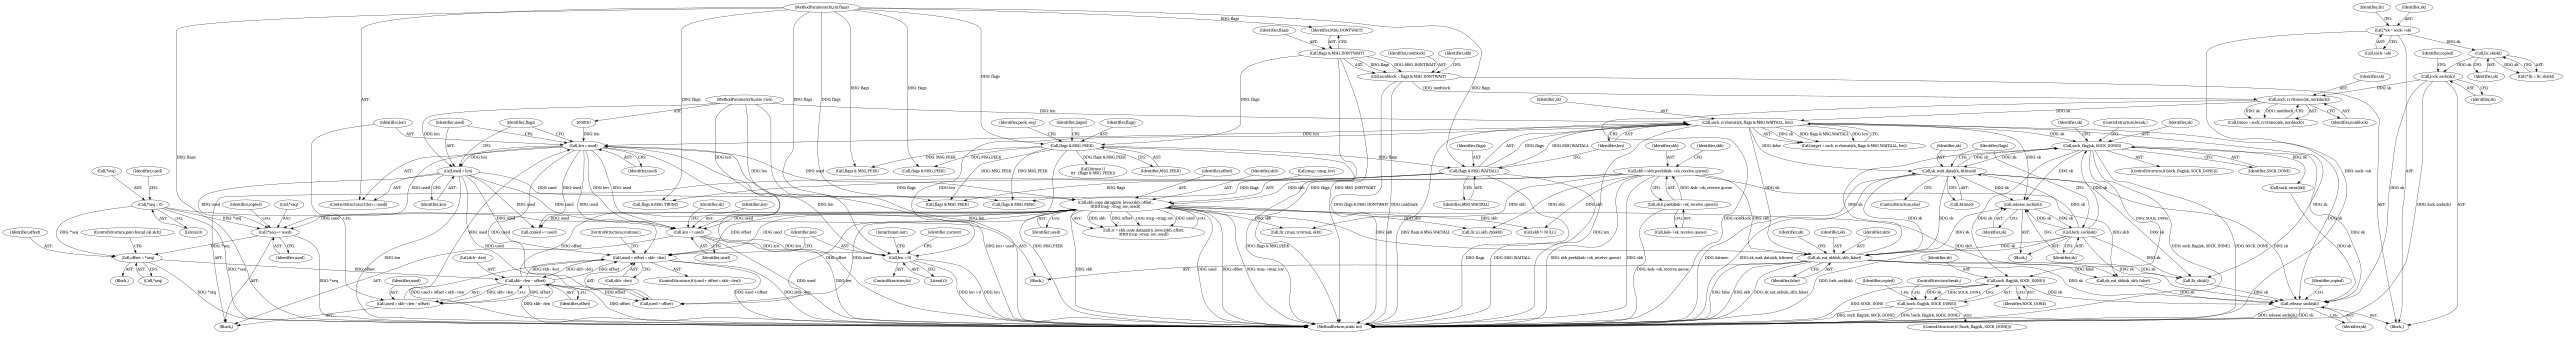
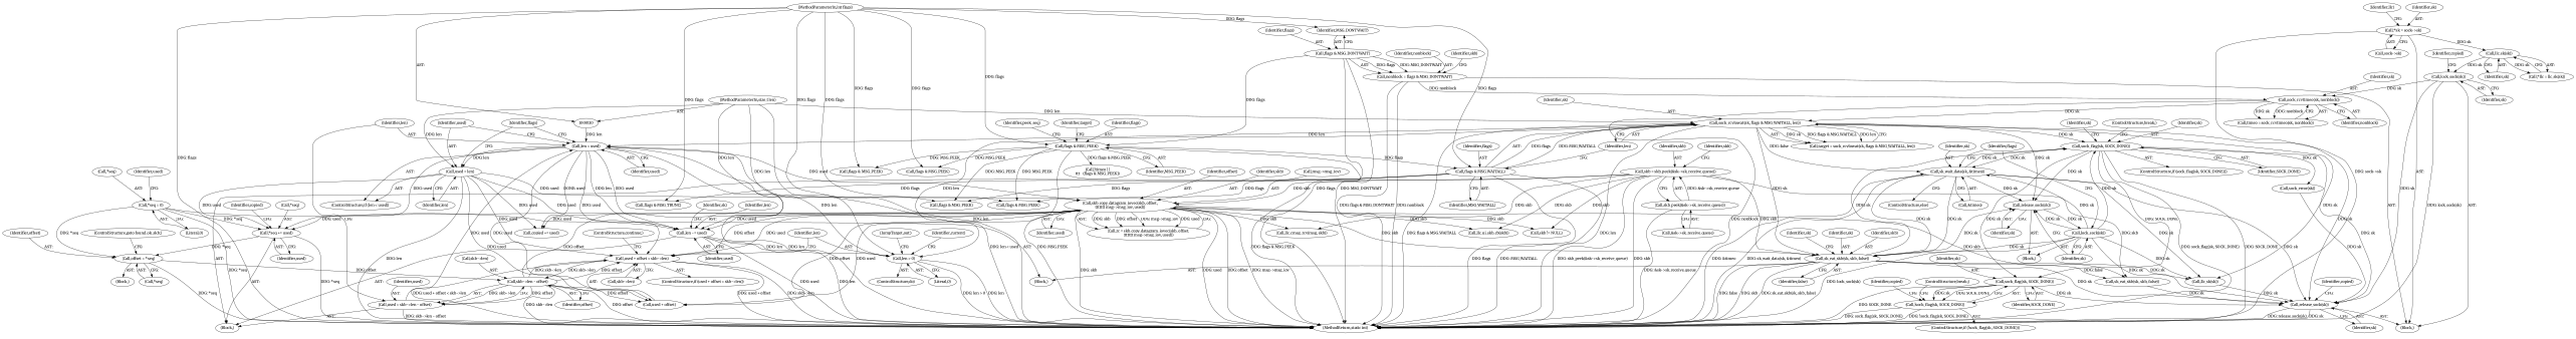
  digraph {
    fontname=Merriweather
    node [fontname=Merriweather]
    edge [fontname=Merriweather]
    n1 [label="(Call,sock_flag(sk, SOCK_DONE))"]
    n2 [label="(Call,!sock_flag(sk, SOCK_DONE))"]
    n3 [label="(Call,release_sock(sk))"]
    n4 [label="(MethodReturn,static int)"]
    n5 [label="(Identifier,SOCK_DONE)"]
    n6 [label="(ControlStructure,if (!sock_flag(sk, SOCK_DONE)))"]
    n7 [label="(Block,)"]
    n8 [label="(Identifier,sk)"]
    n9 [label="(Call,sock_flag(sk, SOCK_DONE))"]
    n10 [label="(Call,sk_wait_data(sk, &timeo))"]
    n11 [label="(Call,release_sock(sk))"]
    n12 [label="(Call,sock_error(sk))"]
    n13 [label="(ControlStructure,if (sock_flag(sk, SOCK_DONE)))"]
    n14 [label="(Identifier,SOCK_DONE)"]
    n15 [label="(Call,sk_eat_skb(sk, skb, false))"]
    n16 [label="(Call,llc_sk(sk))"]
    n17 [label="(Call,&timeo)"]
    n18 [label="(ControlStructure,else)"]
    n19 [label="(Call,lock_sock(sk))"]
    n20 [label="(Block,)"]
    n21 [label="(Identifier,sk)"]
    n22 [label="(Identifier,false)"]
    n23 [label="(Call,sk_eat_skb(sk, skb, false))"]
    n24 [label="(Block,)"]
    n25 [label="(Call,sock_rcvlowat(sk, flags & MSG_WAITALL, len))"]
    n26 [label="(Call,len < used)"]
    n27 [label="(Call,len > 0)"]
    n28 [label="(Call,target = sock_rcvlowat(sk, flags & MSG_WAITALL, len))"]
    n29 [label="(Identifier,len)"]
    n30 [label="(Call,used = len)"]
    n31 [label="(Call,len -= used)"]
    n32 [label="(Call,skb_copy_datagram_iovec(skb, offset,\n\t\t\t\t\t\t\t msg->msg_iov, used))"]
    n33 [label="(Call,used + offset < skb->len)"]
    n34 [label="(Call,*seq += used)"]
    n35 [label="(Call,used + offset)"]
    n36 [label="(Call,copied += used)"]
    n37 [label="(ControlStructure,if (len < used))"]
    n38 [label="(Identifier,used)"]
    n39 [label="(Literal,0)"]
    n40 [label="(ControlStructure,do)"]
    n41 [label="(Call,flags & MSG_WAITALL)"]
    n42 [label="(Call,sock_rcvtimeo(sk, nonblock))"]
    n43 [label="(Identifier,nonblock)"]
    n44 [label="(Call,timeo = sock_rcvtimeo(sk, nonblock))"]
    n45 [label="(Call,lock_sock(sk))"]
    n46 [label="(Identifier,sk)"]
    n47 [label="(Call,llc_sk(sk))"]
    n48 [label="(Call,*llc = llc_sk(sk))"]
    n49 [label="(Identifier,sk)"]
    n50 [label="(Call,*sk = sock->sk)"]
    n51 [label="(Call,sock->sk)"]
    n52 [label="(Call,nonblock = flags & MSG_DONTWAIT)"]
    n53 [label="(Call,flags & MSG_DONTWAIT)"]
    n54 [label="(Call,flags & MSG_PEEK)"]
    n55 [label="(Identifier,MSG_DONTWAIT)"]
    n56 [label="(Call,flags & MSG_PEEK)"]
    n57 [label="(Call,flags & MSG_PEEK)"]
    n58 [label="(Call,flags & MSG_PEEK)"]
    n59 [label="(Call,flags & MSG_PEEK)"]
    n60 [label="(Call,!timeo ||\n\t\t\t    (flags & MSG_PEEK))"]
    n61 [label="(Identifier,MSG_PEEK)"]
    n62 [label="(MethodParameterIn,int flags)"]
    n63 [label="(Call,flags & MSG_TRUNC)"]
    1000110
    n65 [label="(Identifier,MSG_WAITALL)"]
    n66 [label="(MethodParameterIn,size_t len)"]
    n67 [label="(Identifier,len)"]
    n68 [label="(Block,)"]
    n69 [label="(Identifier,used)"]
    n70 [label="(Identifier,sk)"]
    n71 [label="(Call,skb = skb_peek(&sk->sk_receive_queue))"]
    n72 [label="(Call,skb_peek(&sk->sk_receive_queue))"]
    n73 [label="(Call,llc_cmsg_rcv(msg, skb))"]
    n74 [label="(Call,llc_ui_skb_cb(skb))"]
    n75 [label="(Call,skb != NULL)"]
    n76 [label="(Call,&sk->sk_receive_queue)"]
    n77 [label="(Identifier,used)"]
    n78 [label="(Call,rc = skb_copy_datagram_iovec(skb, offset,\n\t\t\t\t\t\t\t msg->msg_iov, used))"]
    n79 [label="(Call,skb->len - offset)"]
    n80 [label="(Call,skb->len)"]
    n81 [label="(ControlStructure,if (used + offset < skb->len))"]
    n82 [label="(Call,offset = *seq)"]
    n83 [label="(Identifier,used)"]
    n84 [label="(Call,used = skb->len - offset)"]
    n85 [label="(Identifier,offset)"]
    n86 [label="(Call,*seq)"]
    n87 [label="(Block,)"]
    n88 [label="(Call,*seq = 0)"]
    n89 [label="(Literal,0)"]
    n90 [label="(Identifier,sk)"]
    n91 [label="(Identifier,skb)"]
    n92 [label="(Identifier,flags)"]
    n93 [label="(ControlStructure,continue;)"]
    n94 [label="(Identifier,skb)"]
    n95 [label="(Identifier,used)"]
    n96 [label="(Call,msg->msg_iov)"]
    n97 [label="(Identifier,flags)"]
    n98 [label="(Identifier,sk)"]
    n99 [label="(Identifier,sk)"]
    n100 [label="(Identifier,sk)"]
    n101 [label="(Identifier,len)"]
    n102 [label="(Call,*seq)"]
    n103 [label="(Identifier,sk)"]
    n104 [label="(Identifier,sk)"]
    n105 [label="(Identifier,copied)"]
    n106 [label="(Identifier,skb)"]
    n107 [label="(Identifier,flags)"]
    n108 [label="(Identifier,flags)"]
    n109 [label="(Identifier,current)"]
    n110 [label="(Identifier,copied)"]
    n111 [label="(Call,*seq)"]
    n112 [label="(Identifier,sk)"]
    n113 [label="(Identifier,copied)"]
    n114 [label="(Identifier,sk)"]
    n115 [label="(Identifier,llc)"]
    n116 [label="(Identifier,skb)"]
    n117 [label="(Identifier,len)"]
    n118 [label="(ControlStructure,break;)"]
    n119 [label="(Identifier,used)"]
    n120 [label="(Identifier,sk)"]
    n121 [label="(Identifier,peek_seq)"]
    n122 [label="(ControlStructure,goto found_ok_skb;)"]
    n123 [label="(Identifier,nonblock)"]
    n124 [label="(Identifier,used)"]
    n125 [label="(ControlStructure,break;)"]
    n126 [label="(Identifier,copied)"]
    n127 [label="(Identifier,skb)"]
    n128 [label="(JumpTarget,out:)"]
    n129 [label="(Identifier,sk)"]
    n130 [label="(Identifier,offset)"]
    n131 [label="(Call,skb->len)"]
    n132 [label="(Identifier,offset)"]
    n133 [label="(Identifier,len)"]
    n134 [label="(Identifier,flags)"]
    n135 [label="(Identifier,target)"]
    n1 -> n2 [label="AST: "]
    n1 -> n2 [label="DDG: sk"]
    n1 -> n2 [label="DDG: SOCK_DONE"]
    n1 -> n3 [label="DDG: sk"]
    n1 -> n4 [label="DDG: SOCK_DONE"]
    n1 -> n5 [label="CFG: "]
    n2 -> n1 [label="CFG: "]
    n2 -> n4 [label="DDG: !sock_flag(sk, SOCK_DONE)"]
    n2 -> n4 [label="DDG: sock_flag(sk, SOCK_DONE)"]
    n2 -> n6 [label="AST: "]
    n3 -> n4 [label="DDG: release_sock(sk)"]
    n3 -> n4 [label="DDG: sk"]
    n3 -> n7 [label="AST: "]
    n3 -> n8 [label="CFG: "]
    n5 -> n1 [label="AST: "]
    n8 -> n3 [label="AST: "]
    n9 -> n1 [label="DDG: sk"]
    n9 -> n1 [label="DDG: SOCK_DONE"]
    n9 -> n3 [label="DDG: sk"]
    n9 -> n4 [label="DDG: sock_flag(sk, SOCK_DONE)"]
    n9 -> n4 [label="DDG: SOCK_DONE"]
    n9 -> n10 [label="DDG: sk"]
    n9 -> n11 [label="DDG: sk"]
    n9 -> n12 [label="DDG: sk"]
    n9 -> n13 [label="AST: "]
    n9 -> n14 [label="CFG: "]
    n10 -> n3 [label="DDG: sk"]
    n10 -> n4 [label="DDG: sk_wait_data(sk, &timeo)"]
    n10 -> n4 [label="DDG: &timeo"]
    n10 -> n9 [label="DDG: sk"]
    n10 -> n11 [label="DDG: sk"]
    n10 -> n15 [label="DDG: sk"]
    n10 -> n16 [label="DDG: sk"]
    n10 -> n17 [label="CFG: "]
    n10 -> n18 [label="CFG: "]
    n11 -> n19 [label="DDG: sk"]
    n11 -> n20 [label="AST: "]
    n11 -> n21 [label="CFG: "]
    n12 -> n3 [label="DDG: sk"]
    n14 -> n9 [label="AST: "]
    n15 -> n3 [label="DDG: sk"]
    n15 -> n4 [label="DDG: false"]
    n15 -> n4 [label="DDG: skb"]
    n15 -> n4 [label="DDG: sk_eat_skb(sk, skb, false)"]
    n15 -> n9 [label="DDG: sk"]
    n15 -> n10 [label="DDG: sk"]
    n15 -> n11 [label="DDG: sk"]
    n15 -> n16 [label="DDG: sk"]
    n15 -> n22 [label="CFG: "]
    n15 -> n23 [label="DDG: false"]
    n15 -> n24 [label="AST: "]
    n16 -> n3 [label="DDG: sk"]
    n17 -> n10 [label="AST: "]
    n19 -> n3 [label="DDG: sk"]
    n19 -> n4 [label="DDG: lock_sock(sk)"]
    n19 -> n9 [label="DDG: sk"]
    n19 -> n10 [label="DDG: sk"]
    n19 -> n11 [label="DDG: sk"]
    n19 -> n15 [label="DDG: sk"]
    n19 -> n16 [label="DDG: sk"]
    n19 -> n20 [label="AST: "]
    n19 -> n70 [label="CFG: "]
    n21 -> n11 [label="AST: "]
    n22 -> n15 [label="AST: "]
    n23 -> n3 [label="DDG: sk"]
    n25 -> n3 [label="DDG: sk"]
    n25 -> n4 [label="DDG: flags & MSG_WAITALL"]
    n25 -> n4 [label="DDG: len"]
    n25 -> n9 [label="DDG: sk"]
    n25 -> n10 [label="DDG: false"]
    n25 -> n11 [label="DDG: sk"]
    n25 -> n15 [label="DDG: sk"]
    n25 -> n16 [label="DDG: sk"]
    n25 -> n26 [label="DDG: len"]
    n25 -> n27 [label="DDG: len"]
    n25 -> n28 [label="AST: "]
    n25 -> n28 [label="DDG: sk"]
    n25 -> n28 [label="DDG: flags & MSG_WAITALL"]
    n25 -> n28 [label="DDG: len"]
    n25 -> n29 [label="CFG: "]
    n26 -> n4 [label="DDG: len"]
    n26 -> n4 [label="DDG: len < used"]
    n26 -> n30 [label="DDG: len"]
    n26 -> n31 [label="DDG: used"]
    n26 -> n31 [label="DDG: len"]
    n26 -> n32 [label="DDG: used"]
    n26 -> n33 [label="DDG: used"]
    n26 -> n34 [label="DDG: used"]
    n26 -> n35 [label="DDG: used"]
-   n26 -> n36 [label="DDG: used"]
+   n26 -> n36 [label="DONE: used"]
    n26 -> n37 [label="AST: "]
    n26 -> n38 [label="CFG: "]
    n27 -> n4 [label="DDG: len"]
    n27 -> n4 [label="DDG: len > 0"]
    n27 -> n26 [label="DDG: len"]
    n27 -> n39 [label="CFG: "]
    n27 -> n40 [label="AST: "]
    n28 -> n25 [label="CFG: "]
    n29 -> n25 [label="AST: "]
    n29 -> n41 [label="CFG: "]
    n30 -> n4 [label="DDG: len"]
    n30 -> n31 [label="DDG: used"]
    n30 -> n32 [label="DDG: used"]
    n30 -> n33 [label="DDG: used"]
    n30 -> n34 [label="DDG: used"]
    n30 -> n35 [label="DDG: used"]
    n30 -> n36 [label="DDG: used"]
    n30 -> n37 [label="AST: "]
    n30 -> n67 [label="CFG: "]
    n31 -> n4 [label="DDG: len"]
    n31 -> n4 [label="DDG: used"]
    n31 -> n27 [label="DDG: len"]
    n31 -> n68 [label="AST: "]
    n31 -> n69 [label="CFG: "]
    n32 -> n4 [label="DDG: msg->msg_iov"]
    n32 -> n4 [label="DDG: skb"]
    n32 -> n4 [label="DDG: used"]
    n32 -> n4 [label="DDG: offset"]
    n32 -> n15 [label="DDG: skb"]
    n32 -> n23 [label="DDG: skb"]
    n32 -> n31 [label="DDG: used"]
    n32 -> n33 [label="DDG: used"]
    n32 -> n33 [label="DDG: offset"]
    n32 -> n34 [label="DDG: used"]
    n32 -> n35 [label="DDG: used"]
    n32 -> n35 [label="DDG: offset"]
    n32 -> n36 [label="DDG: used"]
    n32 -> n73 [label="DDG: skb"]
    n32 -> n74 [label="DDG: skb"]
    n32 -> n75 [label="DDG: skb"]
    n32 -> n77 [label="CFG: "]
    n32 -> n78 [label="AST: "]
    n32 -> n78 [label="DDG: skb"]
    n32 -> n78 [label="DDG: offset"]
    n32 -> n78 [label="DDG: msg->msg_iov"]
    n32 -> n78 [label="DDG: used"]
    n33 -> n4 [label="DDG: used + offset < skb->len"]
    n33 -> n4 [label="DDG: used + offset"]
    n33 -> n4 [label="DDG: skb->len"]
    n33 -> n79 [label="DDG: skb->len"]
    n33 -> n80 [label="CFG: "]
    n33 -> n81 [label="AST: "]
    n34 -> n4 [label="DDG: *seq"]
    n34 -> n68 [label="AST: "]
    n34 -> n82 [label="DDG: *seq"]
    n34 -> n83 [label="CFG: "]
    n35 -> n33 [label="AST: "]
    n38 -> n26 [label="AST: "]
    n39 -> n27 [label="AST: "]
    n41 -> n4 [label="DDG: flags"]
    n41 -> n4 [label="DDG: MSG_WAITALL"]
    n41 -> n25 [label="AST: "]
    n41 -> n25 [label="DDG: flags"]
    n41 -> n25 [label="DDG: MSG_WAITALL"]
    n41 -> n57 [label="DDG: flags"]
    n41 -> n59 [label="DDG: flags"]
    n41 -> n63 [label="DDG: flags"]
    n41 -> n65 [label="CFG: "]
    n42 -> n4 [label="DDG: nonblock"]
    n42 -> n25 [label="DDG: sk"]
    n42 -> n43 [label="CFG: "]
    n42 -> n44 [label="AST: "]
    n42 -> n44 [label="DDG: sk"]
    n42 -> n44 [label="DDG: nonblock"]
    n43 -> n42 [label="AST: "]
    n44 -> n42 [label="CFG: "]
    n45 -> n3 [label="DDG: sk"]
    n45 -> n4 [label="DDG: lock_sock(sk)"]
    n45 -> n7 [label="AST: "]
    n45 -> n42 [label="DDG: sk"]
    n45 -> n46 [label="CFG: "]
    n46 -> n45 [label="AST: "]
    n47 -> n45 [label="DDG: sk"]
    n47 -> n48 [label="AST: "]
    n47 -> n48 [label="DDG: sk"]
    n47 -> n49 [label="CFG: "]
    n48 -> n47 [label="CFG: "]
    n49 -> n47 [label="AST: "]
    n50 -> n4 [label="DDG: sock->sk"]
    n50 -> n7 [label="AST: "]
    n50 -> n47 [label="DDG: sk"]
    n50 -> n51 [label="CFG: "]
    n51 -> n50 [label="AST: "]
    n52 -> n4 [label="DDG: nonblock"]
    n52 -> n4 [label="DDG: flags & MSG_DONTWAIT"]
    n52 -> n7 [label="AST: "]
    n52 -> n42 [label="DDG: nonblock"]
    n53 -> n4 [label="DDG: MSG_DONTWAIT"]
    n53 -> n4 [label="DDG: flags"]
    n53 -> n52 [label="AST: "]
    n53 -> n52 [label="DDG: flags"]
    n53 -> n52 [label="DDG: MSG_DONTWAIT"]
    n53 -> n54 [label="DDG: flags"]
    n53 -> n55 [label="CFG: "]
    n54 -> n4 [label="DDG: flags & MSG_PEEK"]
    n54 -> n4 [label="DDG: MSG_PEEK"]
    n54 -> n41 [label="DDG: flags"]
    n54 -> n56 [label="DDG: MSG_PEEK"]
    n54 -> n57 [label="DDG: MSG_PEEK"]
    n54 -> n58 [label="DDG: MSG_PEEK"]
    n54 -> n59 [label="DDG: MSG_PEEK"]
    n54 -> n60 [label="DDG: flags & MSG_PEEK"]
    n54 -> n61 [label="CFG: "]
    n55 -> n53 [label="AST: "]
    n61 -> n54 [label="AST: "]
    n62 -> n4 [label="DDG: flags"]
    n62 -> n41 [label="DDG: flags"]
    n62 -> n54 [label="DDG: flags"]
    n62 -> n55 [label="DDG: flags"]
    n62 -> n56 [label="DDG: flags"]
    n62 -> n57 [label="DDG: flags"]
    n62 -> n58 [label="DDG: flags"]
    n62 -> n59 [label="DDG: flags"]
    n62 -> n63 [label="DDG: flags"]
-   n62 -> n37 [label="AST: "]
+   n62 -> 1000110 [label="AST: "]
    1000110 -> n26 [label="DDG: len"]
    n65 -> n41 [label="AST: "]
    n66 -> n4 [label="DDG: len"]
    n66 -> n25 [label="DDG: len"]
    n66 -> n27 [label="DDG: len"]
    n66 -> n30 [label="DDG: len"]
    n66 -> n31 [label="DDG: len"]
    n66 -> 1000110 [label="AST: "]
    n67 -> n30 [label="AST: "]
    n69 -> n31 [label="AST: "]
    n70 -> n11 [label="CFG: "]
    n70 -> n19 [label="AST: "]
    n71 -> n4 [label="DDG: skb_peek(&sk->sk_receive_queue)"]
    n71 -> n4 [label="DDG: skb"]
    n71 -> n15 [label="DDG: skb"]
    n71 -> n23 [label="DDG: skb"]
    n71 -> n32 [label="DDG: skb"]
    n71 -> n68 [label="AST: "]
    n71 -> n72 [label="CFG: "]
    n71 -> n73 [label="DDG: skb"]
    n71 -> n74 [label="DDG: skb"]
    n71 -> n75 [label="DDG: skb"]
    n72 -> n4 [label="DDG: &sk->sk_receive_queue"]
    n72 -> n71 [label="AST: "]
    n72 -> n71 [label="DDG: &sk->sk_receive_queue"]
    n72 -> n76 [label="CFG: "]
    n76 -> n72 [label="AST: "]
    n77 -> n32 [label="AST: "]
    n78 -> n32 [label="CFG: "]
    n79 -> n4 [label="DDG: skb->len"]
    n79 -> n4 [label="DDG: offset"]
    n79 -> n32 [label="DDG: offset"]
    n79 -> n33 [label="DDG: offset"]
    n79 -> n33 [label="DDG: skb->len"]
    n79 -> n35 [label="DDG: offset"]
    n79 -> n84 [label="AST: "]
    n79 -> n84 [label="DDG: skb->len"]
    n79 -> n84 [label="DDG: offset"]
    n79 -> n85 [label="CFG: "]
    n80 -> n33 [label="AST: "]
    n82 -> n4 [label="DDG: *seq"]
    n82 -> n79 [label="DDG: offset"]
    n82 -> n86 [label="CFG: "]
    n82 -> n87 [label="AST: "]
    n83 -> n34 [label="AST: "]
+   n84 -> n4 [label="DDG: skb->len - offset"]
    n84 -> n26 [label="DDG: used"]
    n84 -> n68 [label="AST: "]
    n84 -> n79 [label="CFG: "]
    n85 -> n79 [label="AST: "]
    n86 -> n82 [label="AST: "]
    n88 -> n4 [label="DDG: *seq"]
    n88 -> n24 [label="AST: "]
    n88 -> n34 [label="DDG: *seq"]
    n88 -> n82 [label="DDG: *seq"]
    n88 -> n89 [label="CFG: "]
    n89 -> n88 [label="AST: "]
    n90 -> n15 [label="CFG: "]
    n91 -> n32 [label="AST: "]
    n92 -> n10 [label="CFG: "]
    n92 -> n19 [label="CFG: "]
    n93 -> n33 [label="CFG: "]
    n94 -> n71 [label="AST: "]
    n95 -> n84 [label="AST: "]
    n96 -> n32 [label="AST: "]
    n97 -> n54 [label="AST: "]
    n98 -> n31 [label="CFG: "]
    n99 -> n15 [label="AST: "]
    n100 -> n9 [label="CFG: "]
    n101 -> n26 [label="AST: "]
    n101 -> n84 [label="CFG: "]
    n102 -> n34 [label="AST: "]
    n103 -> n1 [label="AST: "]
    n104 -> n42 [label="AST: "]
    n105 -> n45 [label="CFG: "]
    n106 -> n71 [label="CFG: "]
    n107 -> n53 [label="AST: "]
    n108 -> n41 [label="AST: "]
    n109 -> n27 [label="CFG: "]
    n110 -> n34 [label="CFG: "]
    n111 -> n88 [label="AST: "]
    n112 -> n25 [label="AST: "]
    n113 -> n3 [label="CFG: "]
    n114 -> n50 [label="AST: "]
    n115 -> n50 [label="CFG: "]
    n116 -> n15 [label="AST: "]
    n117 -> n27 [label="AST: "]
    n117 -> n33 [label="CFG: "]
    n118 -> n2 [label="CFG: "]
    n119 -> n26 [label="CFG: "]
    n119 -> n30 [label="AST: "]
    n120 -> n10 [label="AST: "]
    n121 -> n54 [label="CFG: "]
    n122 -> n82 [label="CFG: "]
    n123 -> n52 [label="AST: "]
    n124 -> n88 [label="CFG: "]
    n125 -> n9 [label="CFG: "]
    n126 -> n2 [label="CFG: "]
    n127 -> n52 [label="CFG: "]
    n128 -> n27 [label="CFG: "]
    n129 -> n9 [label="AST: "]
    n130 -> n32 [label="AST: "]
    n131 -> n79 [label="AST: "]
    n132 -> n82 [label="AST: "]
    n133 -> n31 [label="AST: "]
    n134 -> n26 [label="CFG: "]
    n134 -> n30 [label="CFG: "]
    n135 -> n54 [label="CFG: "]
  }
